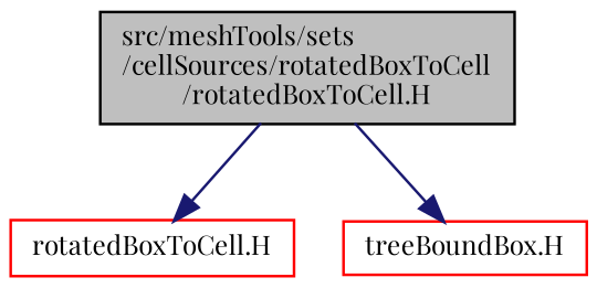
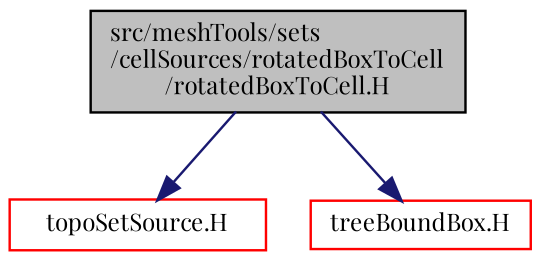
  digraph {
    fontname="Playfair Display"
    node [color=red fontname="Playfair Display" fontsize=10 shape=record]
    edge [color=midnightblue fontname="Playfair Display" fontsize=10 labelfontname=Helvetica labelfontsize=10 style=solid]
    n1 [color=black fillcolor=grey75 fontcolor=black height=0.2 label="src/meshTools/sets\l/cellSources/rotatedBoxToCell\l/rotatedBoxToCell.H" style=filled width=0.4]
-   n2 [height=0.2 label="rotatedBoxToCell.H" width=0.4]
+   n2 [height=0.2 label="topoSetSource.H" width=0.4]
    n3 [height=0.2 label="treeBoundBox.H" width=0.4]
    n1 -> n2
    n1 -> n3
  }
